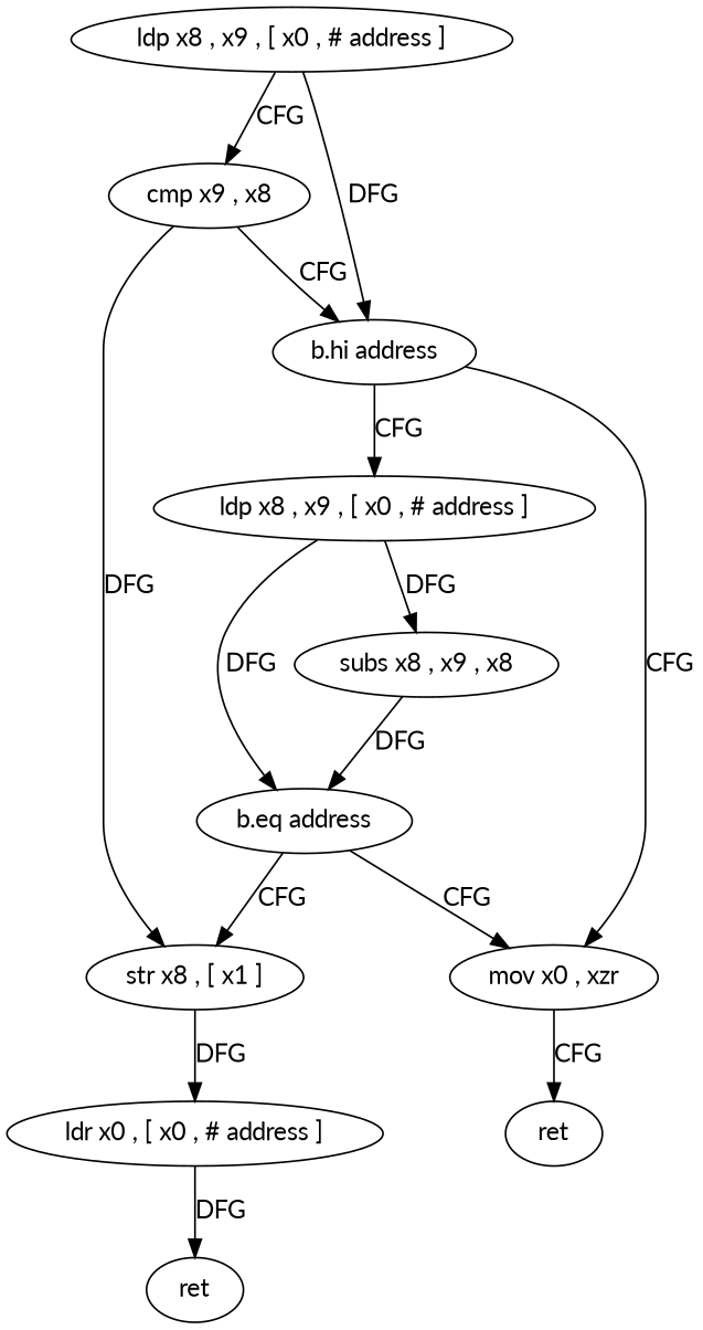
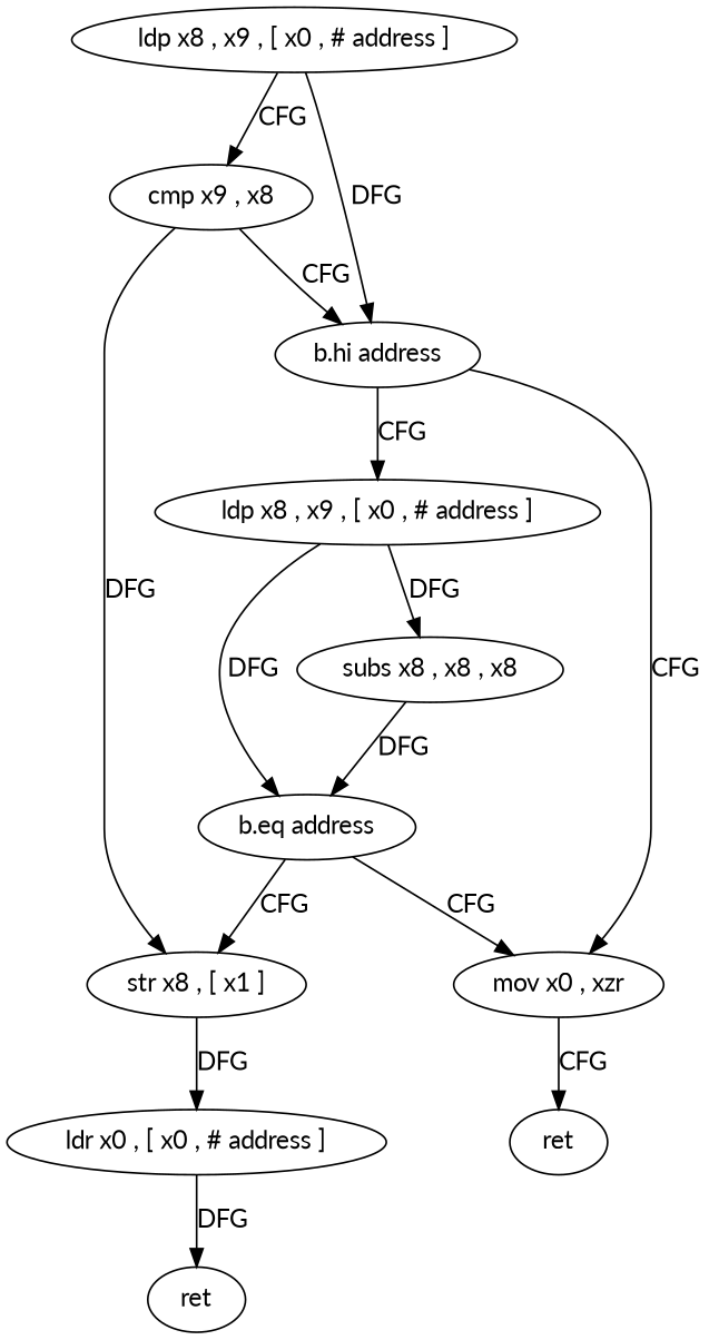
  digraph {
    fontname=Lato
    node [fontname=Lato]
    edge [fontname=Lato]
    n1 [label="ldp x8 , x9 , [ x0 , # address ]"]
    n2 [label="cmp x9 , x8"]
    n3 [label="b.hi address"]
    n4 [label="str x8 , [ x1 ]"]
    n5 [label="mov x0 , xzr"]
    n6 [label="ldp x8 , x9 , [ x0 , # address ]"]
    n7 [label=ret]
-   n8 [label="subs x8 , x9 , x8"]
+   n8 [label="subs x8 , x8 , x8"]
    n9 [label="b.eq address"]
    n10 [label="ldr x0 , [ x0 , # address ]"]
    n11 [label=ret]
    n1 -> n2 [label=CFG]
    n1 -> n3 [label=DFG]
    n2 -> n3 [label=CFG]
    n2 -> n4 [label=DFG]
    n3 -> n5 [label=CFG]
    n3 -> n6 [label=CFG]
    n4 -> n10 [label=DFG]
    n5 -> n7 [label=CFG]
    n6 -> n8 [label=DFG]
    n6 -> n9 [label=DFG]
    n8 -> n9 [label=DFG]
    n9 -> n4 [label=CFG]
    n9 -> n5 [label=CFG]
    n10 -> n11 [label=DFG]
  }
